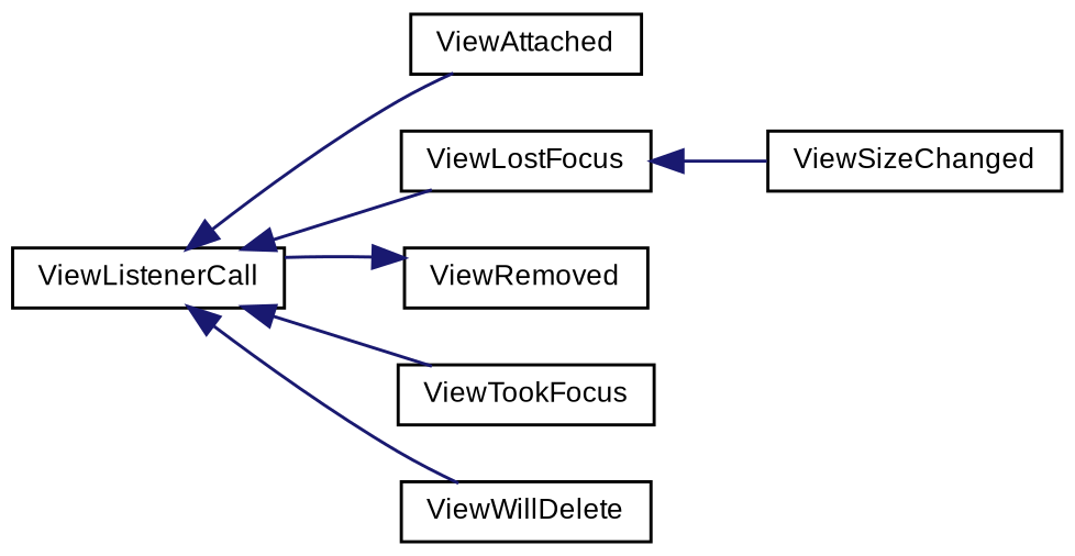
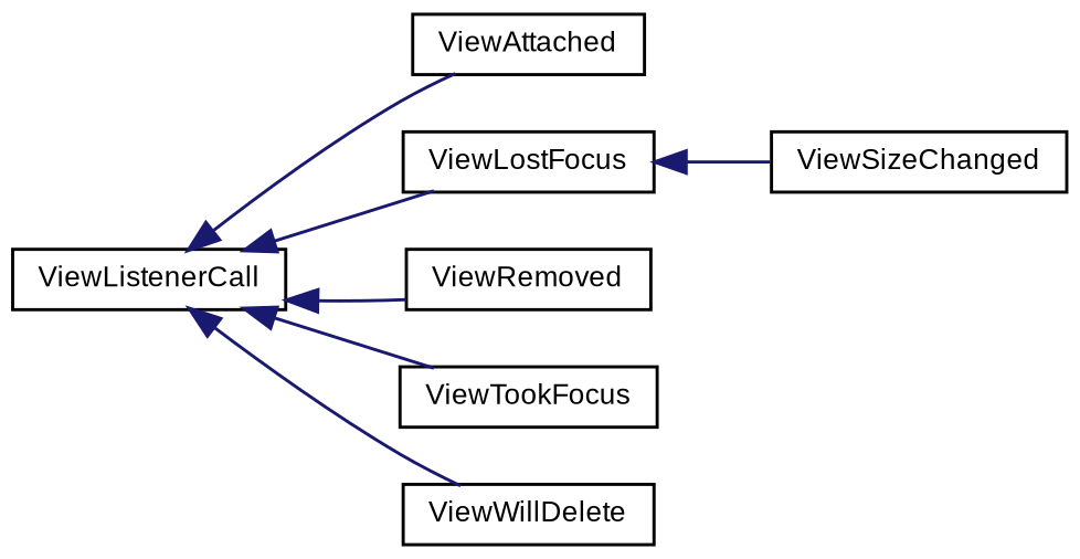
  digraph {
    rankdir=LR
    node [color=black fontname=Arial fontsize=9 shape=record]
    edge [color=midnightblue dir=back fontname=Arial fontsize=9 labelfontname=Arial labelfontsize=9 style=solid]
    n1 [height=0.2 label=ViewListenerCall width=0.4]
    n2 [height=0.2 label=ViewAttached width=0.4]
    n3 [height=0.2 label=ViewLostFocus width=0.4]
    n4 [height=0.2 label=ViewRemoved width=0.4]
    n5 [height=0.2 label=ViewTookFocus width=0.4]
    n6 [height=0.2 label=ViewWillDelete width=0.4]
    n7 [height=0.2 label=ViewSizeChanged width=0.4]
    n1 -> n2
    n1 -> n3
-   n4 -> n1
+   n1 -> n4
    n1 -> n5
    n1 -> n6
    n3 -> n7
  }
